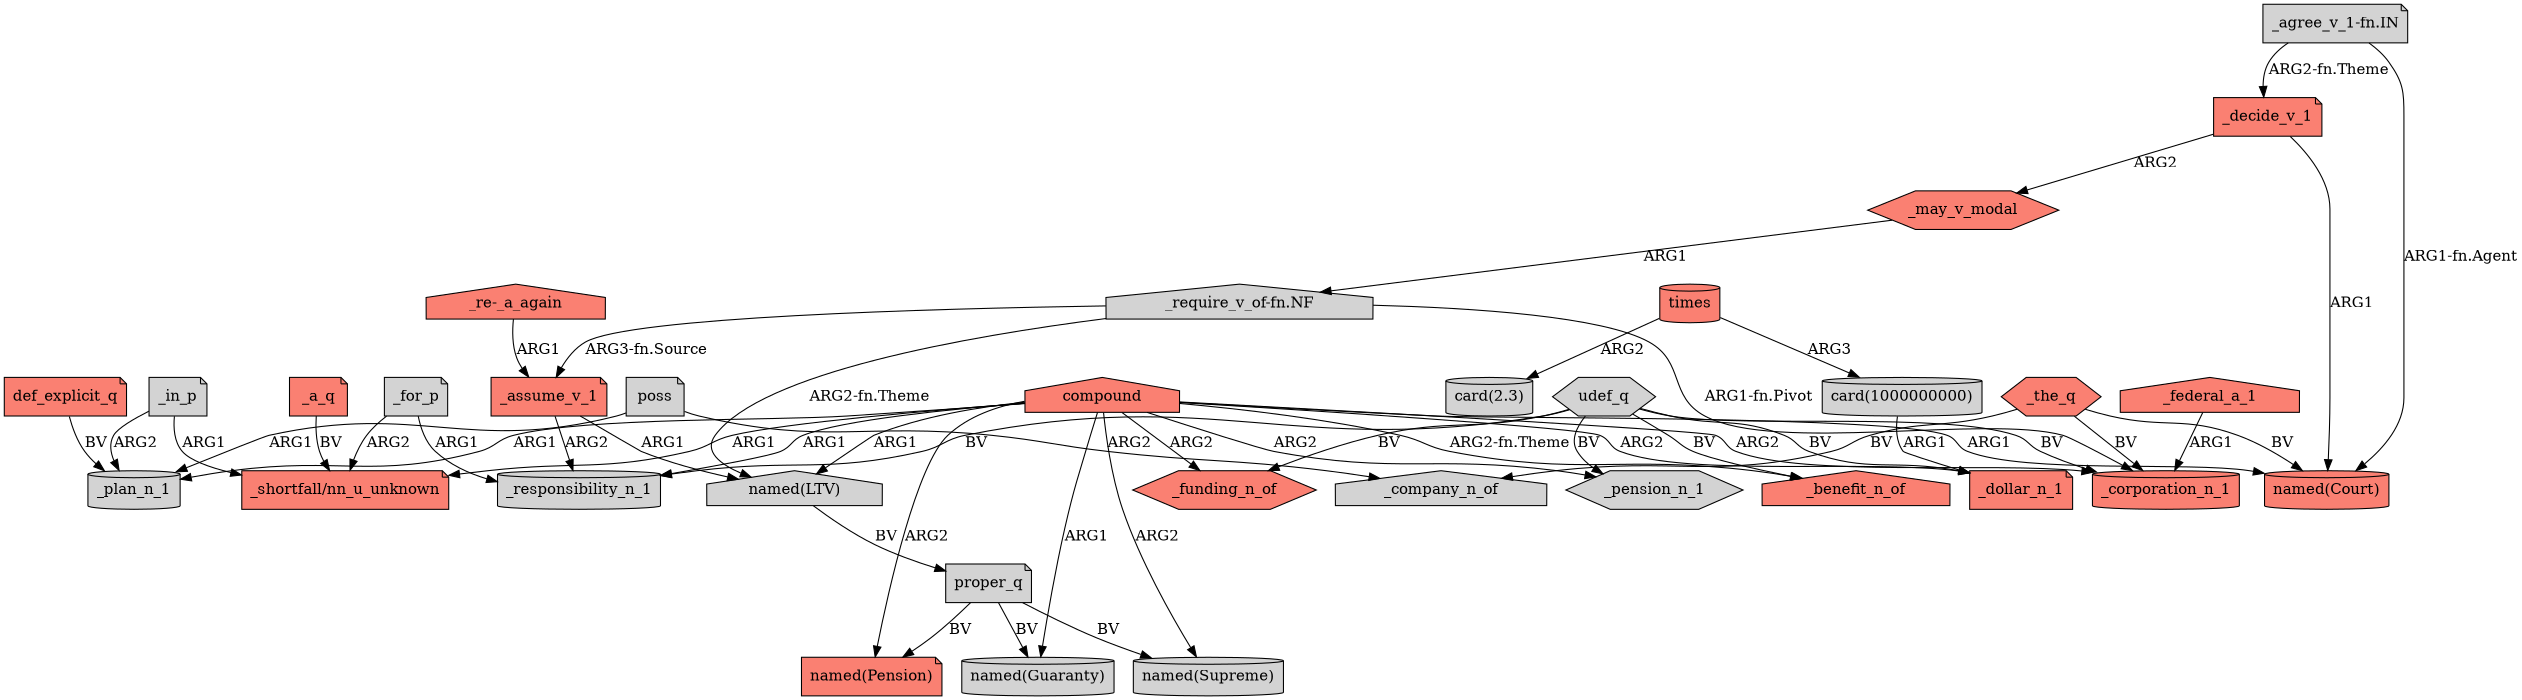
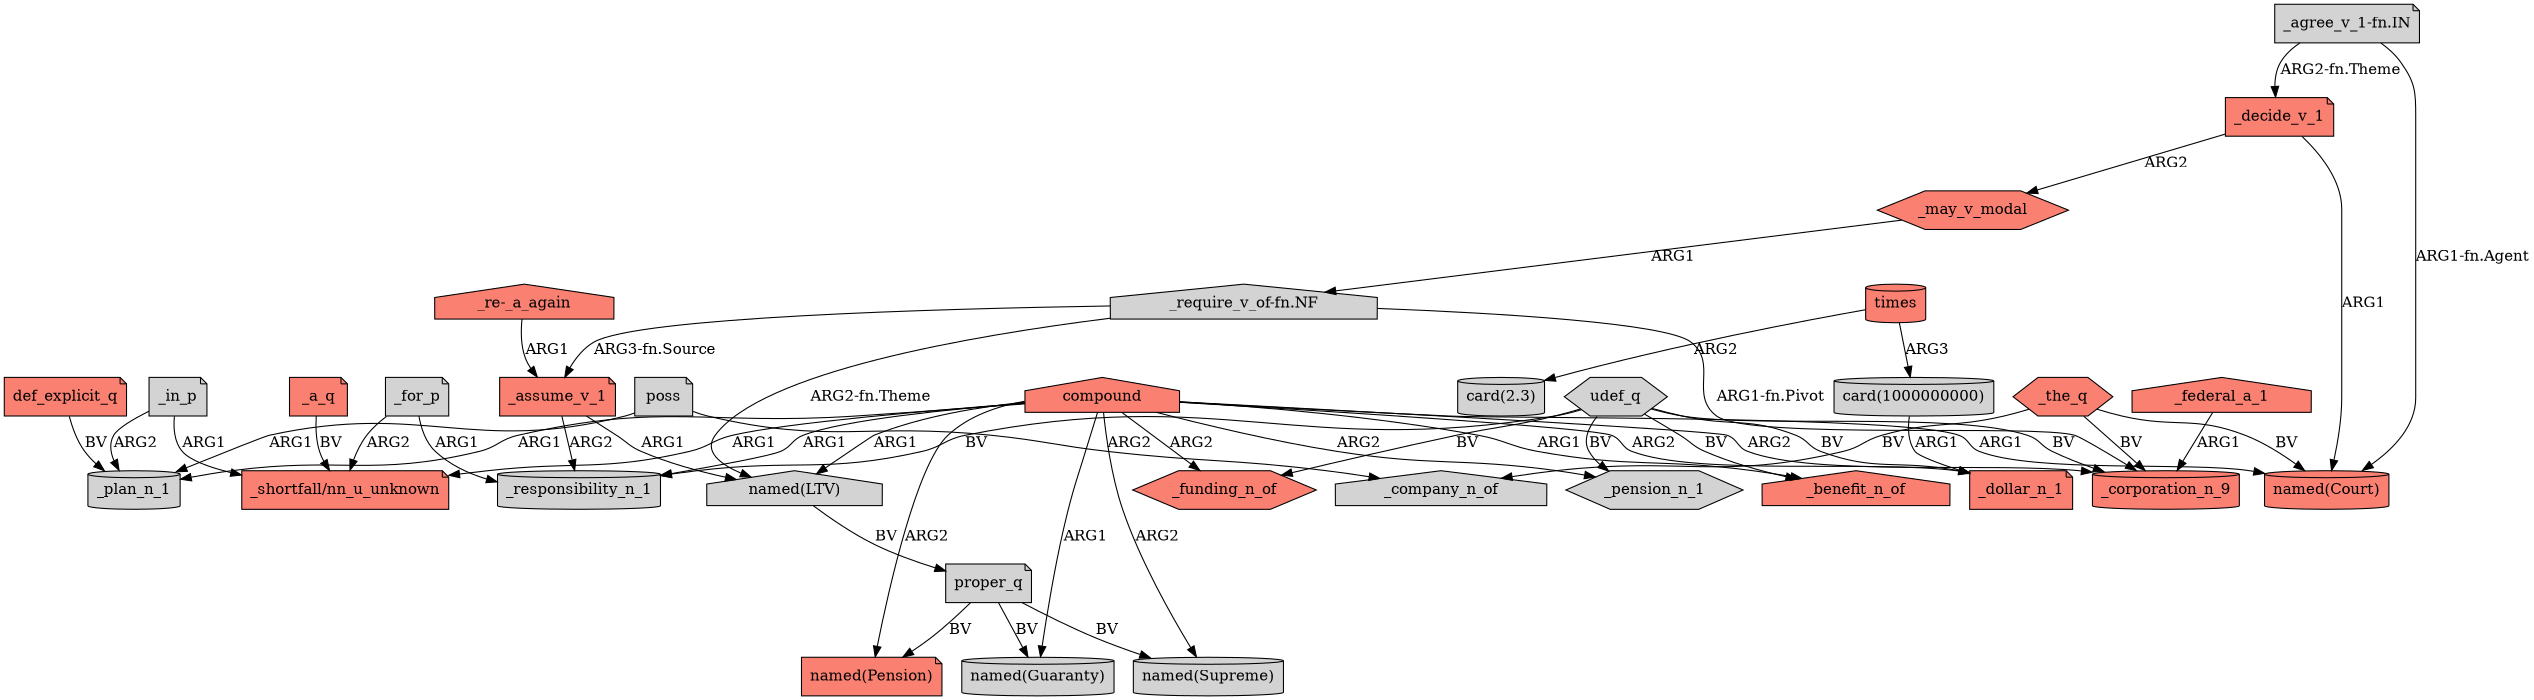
  digraph {
    node [fillcolor=salmon shape=note style=filled]
    poss [fillcolor=lightgrey]
    _plan_n_1 [fillcolor=lightgrey shape=cylinder]
    _company_n_of [fillcolor=lightgrey shape=house]
    proper_q [fillcolor=lightgrey]
    "named(Guaranty)" [fillcolor=lightgrey shape=cylinder]
    "named(Pension)"
    "named(Supreme)" [fillcolor=lightgrey shape=cylinder]
    "named(LTV)" [fillcolor=lightgrey shape=house]
    udef_q [fillcolor=lightgrey shape=hexagon]
    _responsibility_n_1 [fillcolor=lightgrey shape=cylinder]
-   _corporation_n_1 [shape=cylinder]
+   _corporation_n_1 [shape=cylinder label=_corporation_n_9]
    _funding_n_of [shape=hexagon]
    _pension_n_1 [fillcolor=lightgrey shape=hexagon]
    _benefit_n_of [shape=house]
    _dollar_n_1
    compound [shape=house]
    "_shortfall/nn_u_unknown"
    "named(Court)" [shape=cylinder]
    _the_q [shape=hexagon]
    _assume_v_1
    _in_p [fillcolor=lightgrey]
    def_explicit_q
    times [shape=cylinder]
    "card(2.3)" [fillcolor=lightgrey shape=cylinder]
    "card(1000000000)" [fillcolor=lightgrey shape=cylinder]
    "_agree_v_1-fn.IN" [fillcolor=lightgrey]
    _decide_v_1
    _may_v_modal [shape=hexagon]
    "_require_v_of-fn.NF" [fillcolor=lightgrey shape=house]
    _for_p [fillcolor=lightgrey]
    _federal_a_1 [shape=house]
    _a_q
    "_re-_a_again" [shape=house]
    poss -> _plan_n_1 [label=ARG1]
    poss -> _company_n_of [label=ARG2]
    proper_q -> "named(Guaranty)" [label=BV]
    proper_q -> "named(Pension)" [label=BV]
    proper_q -> "named(Supreme)" [label=BV]
    "named(LTV)" -> proper_q [label=BV]
    udef_q -> _responsibility_n_1 [label=BV]
    udef_q -> _corporation_n_1 [label=BV]
    udef_q -> _funding_n_of [label=BV]
    udef_q -> _pension_n_1 [label=BV]
    udef_q -> _benefit_n_of [label=BV]
    udef_q -> _dollar_n_1 [label=BV]
    compound -> _plan_n_1 [label=ARG1]
    compound -> "named(Guaranty)" [label=ARG1]
    compound -> "named(Pension)" [label=ARG2]
    compound -> "named(Supreme)" [label=ARG2]
    compound -> "named(LTV)" [label=ARG1]
    compound -> _responsibility_n_1 [label=ARG1]
    compound -> _corporation_n_1 [label=ARG2]
    compound -> _funding_n_of [label=ARG2]
    compound -> _pension_n_1 [label=ARG2]
-   compound -> _benefit_n_of [label="ARG2-fn.Theme"]
+   compound -> _benefit_n_of [label=ARG1]
    compound -> _dollar_n_1 [label=ARG2]
    compound -> "_shortfall/nn_u_unknown" [label=ARG1]
    compound -> "named(Court)" [label=ARG1]
    _the_q -> _company_n_of [label=BV]
    _the_q -> _corporation_n_1 [label=BV]
    _the_q -> "named(Court)" [label=BV]
    _assume_v_1 -> "named(LTV)" [label=ARG1]
    _assume_v_1 -> _responsibility_n_1 [label=ARG2]
    _in_p -> _plan_n_1 [label=ARG2]
    _in_p -> "_shortfall/nn_u_unknown" [label=ARG1]
    def_explicit_q -> _plan_n_1 [label=BV]
    times -> "card(2.3)" [label=ARG2]
    times -> "card(1000000000)" [label=ARG3]
    "card(1000000000)" -> _dollar_n_1 [label=ARG1]
    "_agree_v_1-fn.IN" -> "named(Court)" [label="ARG1-fn.Agent"]
    "_agree_v_1-fn.IN" -> _decide_v_1 [label="ARG2-fn.Theme"]
    _decide_v_1 -> "named(Court)" [label=ARG1]
    _decide_v_1 -> _may_v_modal [label=ARG2]
    _may_v_modal -> "_require_v_of-fn.NF" [label=ARG1]
    "_require_v_of-fn.NF" -> "named(LTV)" [label="ARG2-fn.Theme"]
    "_require_v_of-fn.NF" -> _corporation_n_1 [label="ARG1-fn.Pivot"]
    "_require_v_of-fn.NF" -> _assume_v_1 [label="ARG3-fn.Source"]
    _for_p -> _responsibility_n_1 [label=ARG1]
    _for_p -> "_shortfall/nn_u_unknown" [label=ARG2]
    _federal_a_1 -> _corporation_n_1 [label=ARG1]
    _a_q -> "_shortfall/nn_u_unknown" [label=BV]
    "_re-_a_again" -> _assume_v_1 [label=ARG1]
  }
